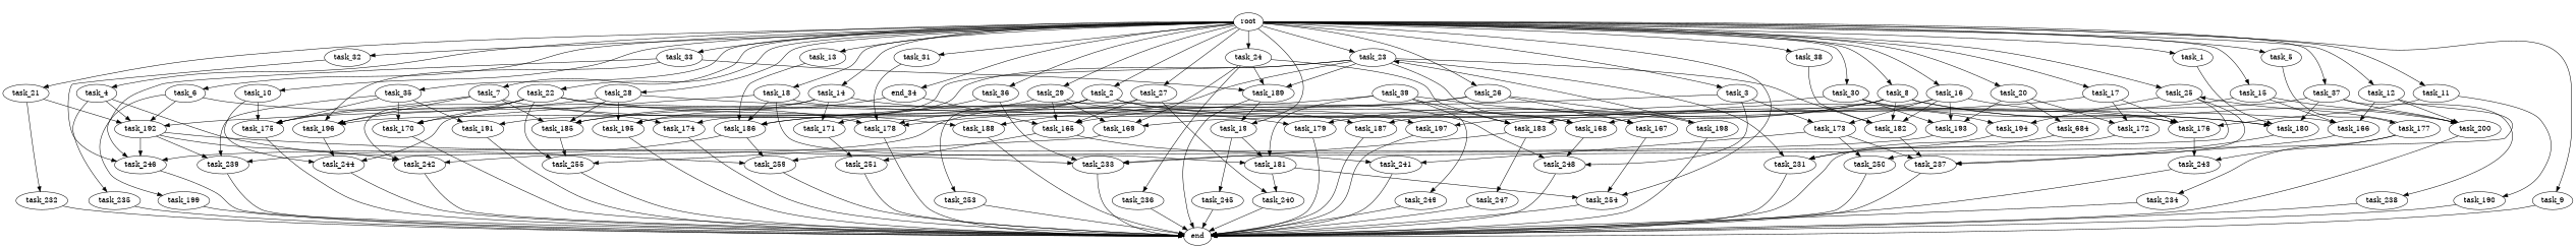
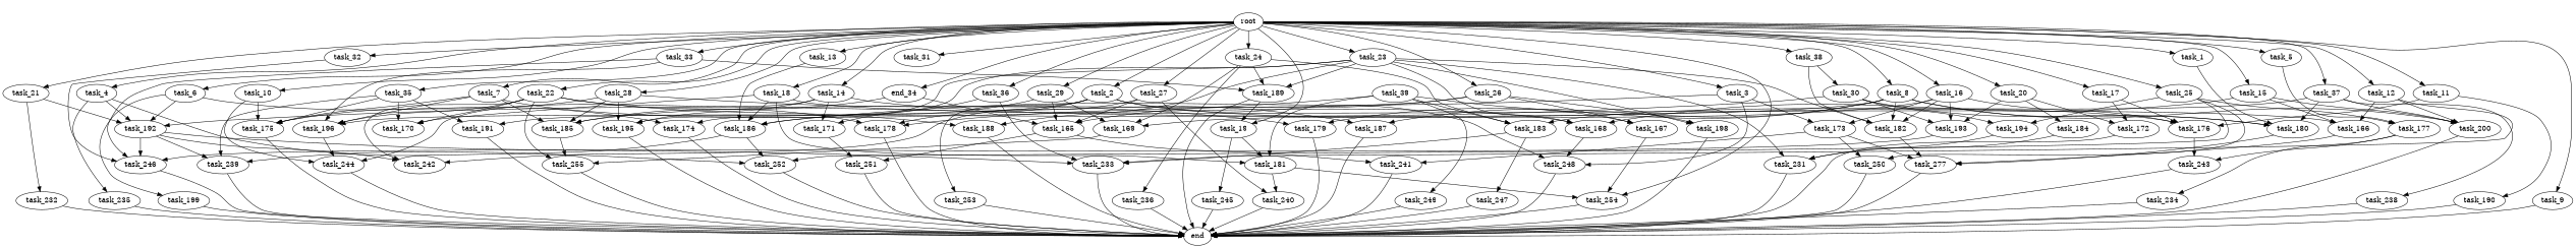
  digraph {
    task_171
    task_251
    end
    task_32
    task_246
    task_191
    task_28
    task_175
    task_179
    task_185
    task_195
    task_255
    task_247
    task_27
    task_242
    task_240
    task_165
    task_241
    task_4
    task_235
    task_192
-   task_252 [label=task_259]
+   task_252
    task_239
    task_233
    task_2
    task_253
    task_176
    task_248
    task_178
    task_243
    task_13
    task_186
    task_182
-   task_237
+   task_237 [label=task_277]
    task_177
    task_234
    task_168
    task_245
    task_6
    task_199
    task_174
    task_9
    task_20
    task_172
-   task_184 [label=task_684]
+   task_184
    task_193
    task_231
    task_189
    task_19
    task_188
    task_183
    task_31
    task_14
    task_244
    task_187
    task_36
    task_16
    task_169
    task_173
    task_250
    task_249
    task_198
    task_170
    task_15
    task_200
    task_166
    task_10
    task_29
-   task_197
    task_167
    task_254
    task_190
    task_25
    task_194
    task_181
    task_180
    task_18
    task_12
    task_33
    task_196
    task_238
    task_236
    task_21
    task_232
    task_37
    task_23
    root
    task_5
    task_11
    task_3
    task_22
    task_7
    n93 [label=end_34]
    task_17
    task_26
    task_1
    task_35
    task_30
    task_38
    task_24
    task_8
    task_39
    task_171 -> task_251
    task_251 -> end
    task_32 -> task_246
    task_246 -> end
    task_191 -> end
    task_28 -> task_175
    task_28 -> task_179
    task_28 -> task_185
    task_28 -> task_195
    task_175 -> end
    task_179 -> end
    task_185 -> task_255
    task_195 -> end
    task_255 -> end
    task_247 -> end
    task_27 -> task_242
    task_27 -> task_240
    task_27 -> task_165
-   task_242 -> end
    task_240 -> end
    task_165 -> task_251
    task_165 -> task_241
    task_241 -> end
    task_4 -> task_235
    task_4 -> task_192
    task_4 -> task_252
    task_235 -> end
    task_192 -> task_246
    task_192 -> task_242
    task_192 -> task_239
    task_192 -> task_233
    task_252 -> end
    task_239 -> end
    task_233 -> end
    task_2 -> task_191
    task_2 -> task_253
    task_2 -> task_176
    task_2 -> task_248
    task_2 -> task_178
    task_253 -> end
    task_176 -> task_243
    task_248 -> end
    task_178 -> end
    task_243 -> end
    task_13 -> task_186
    task_186 -> task_252
    task_186 -> task_239
    task_182 -> task_237
    task_237 -> end
    task_177 -> task_243
    task_177 -> task_234
    task_234 -> end
    task_168 -> task_248
    task_245 -> end
    task_6 -> task_192
    task_6 -> task_199
    task_6 -> task_174
    task_199 -> end
    task_174 -> end
    task_9 -> end
    task_20 -> task_172
    task_20 -> task_184
    task_20 -> task_193
    task_172 -> end
    task_184 -> task_231
    task_193 -> task_246
    task_231 -> end
    task_189 -> end
    task_189 -> task_19
    task_19 -> task_245
    task_19 -> task_181
    task_188 -> end
    task_183 -> task_247
    task_183 -> task_233
-   task_31 -> task_178
    task_14 -> task_171
    task_14 -> task_195
    task_14 -> task_244
    task_14 -> task_187
    task_244 -> end
    task_187 -> end
    task_36 -> task_171
    task_36 -> task_233
    task_16 -> task_176
    task_16 -> task_182
    task_16 -> task_193
    task_16 -> task_169
    task_16 -> task_173
    task_169 -> task_255
    task_173 -> task_241
    task_173 -> task_237
    task_173 -> task_250
    task_250 -> end
    task_249 -> end
    task_198 -> end
-   task_170 -> end
    task_15 -> task_168
    task_15 -> task_200
    task_15 -> task_166
    task_200 -> end
    task_166 -> task_237
    task_10 -> task_175
    task_10 -> task_244
    task_29 -> task_165
    task_29 -> task_186
    task_29 -> task_169
-   task_29 -> task_197
-   task_197 -> end
    task_167 -> task_254
    task_254 -> end
    task_190 -> end
    task_25 -> task_252
-   task_177 -> task_25
+   task_25 -> task_177
    task_25 -> task_250
    task_25 -> task_194
    task_194 -> task_231
    task_181 -> task_240
    task_181 -> task_254
    task_180 -> task_237
    task_18 -> task_186
    task_18 -> task_170
    task_18 -> task_166
    task_18 -> task_181
    task_12 -> task_233
    task_12 -> task_200
    task_12 -> task_166
    task_33 -> task_246
    task_33 -> task_189
    task_33 -> task_196
    task_196 -> task_244
    task_238 -> end
    task_236 -> end
    task_21 -> task_192
    task_21 -> task_232
    task_232 -> end
    task_37 -> task_183
    task_37 -> task_200
    task_37 -> task_180
    task_37 -> task_238
    task_23 -> task_195
    task_23 -> task_182
    task_23 -> task_168
    task_23 -> task_174
    task_23 -> task_231
    task_23 -> task_189
    task_23 -> task_188
-   task_198 -> task_23
+   task_23 -> task_198
    root -> task_32
    root -> task_28
    root -> task_27
    root -> task_4
    root -> task_2
    root -> task_13
    root -> task_6
    root -> task_9
    root -> task_20
    root -> task_19
    root -> task_31
    root -> task_14
    root -> task_36
    root -> task_16
    root -> task_15
    root -> task_10
    root -> task_29
    root -> task_254
    root -> task_25
    root -> task_18
    root -> task_12
    root -> task_33
    root -> task_21
    root -> task_37
    root -> task_23
    root -> task_5
    root -> task_11
    root -> task_3
    root -> task_22
    root -> task_7
    root -> n93
    root -> task_17
    root -> task_26
    root -> task_1
    root -> task_35
-   root -> task_30
+   task_38 -> task_30
    root -> task_38
    root -> task_24
    root -> task_8
    task_5 -> task_177
    task_11 -> task_176
    task_11 -> task_190
    task_3 -> task_248
    task_3 -> task_186
    task_3 -> task_173
    task_22 -> task_255
    task_22 -> task_242
    task_22 -> task_178
    task_22 -> task_188
    task_22 -> task_170
    task_22 -> task_196
    task_7 -> task_175
    task_7 -> task_185
    task_7 -> task_168
    task_7 -> task_196
    n93 -> task_185
    n93 -> task_165
    task_17 -> task_176
    task_17 -> task_172
-   task_17 -> task_197
    task_26 -> task_185
    task_26 -> task_165
    task_26 -> task_198
    task_26 -> task_167
    task_1 -> task_180
    task_35 -> task_191
    task_35 -> task_175
    task_35 -> task_239
    task_35 -> task_170
    task_30 -> task_192
    task_30 -> task_193
    task_30 -> task_194
    task_30 -> task_180
    task_38 -> task_182
    task_24 -> task_189
    task_24 -> task_183
    task_24 -> task_169
    task_24 -> task_236
    task_8 -> task_179
    task_8 -> task_182
    task_8 -> task_187
    task_8 -> task_200
    task_8 -> task_180
    task_8 -> task_196
    task_39 -> task_178
    task_39 -> task_183
    task_39 -> task_249
    task_39 -> task_167
    task_39 -> task_181
  }
